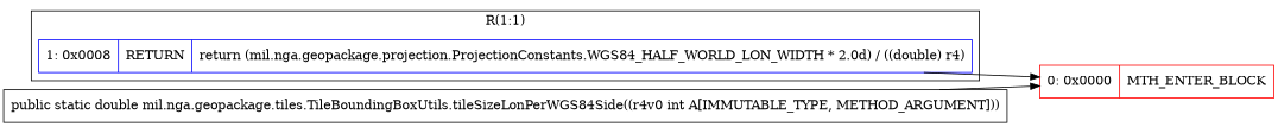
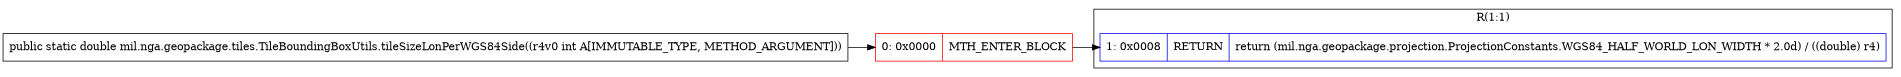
  digraph {
    rankdir=LR
    node [shape=record]
    n1 [color=blue label="{1\:\ 0x0008|RETURN\l|return (mil.nga.geopackage.projection.ProjectionConstants.WGS84_HALF_WORLD_LON_WIDTH * 2.0d) \/ ((double) r4)\l}"]
    n2 [color=red label="{0\:\ 0x0000|MTH_ENTER_BLOCK\l}"]
    n3 [label="{public static double mil.nga.geopackage.tiles.TileBoundingBoxUtils.tileSizeLonPerWGS84Side((r4v0 int A[IMMUTABLE_TYPE, METHOD_ARGUMENT])) }"]
    subgraph cluster_1 {
      label="R(1:1)"
      n1
    }
-   n1 -> n2
+   n2 -> n1
    n3 -> n2
  }
